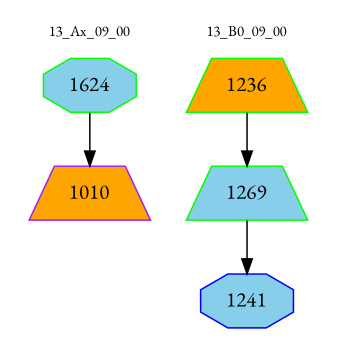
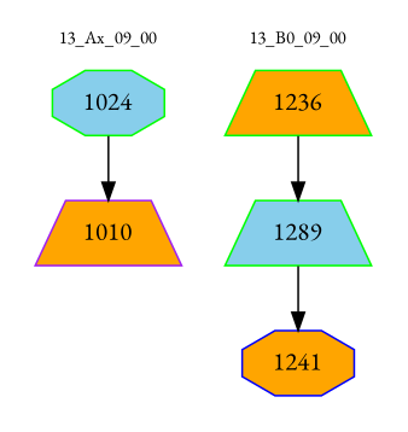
  digraph {
    fontname="EB Garamond"
    node [color=green fillcolor=orange fontname="EB Garamond" shape=trapezium style=filled]
    edge [color=black fontname="EB Garamond"]
-   n1 [fillcolor=skyblue label=1624 shape=octagon]
+   n1 [fillcolor=skyblue label=1024 shape=octagon]
    n2 [color=purple label=1010]
    n3 [label=1236]
-   n4 [color=blue fillcolor=skyblue label=1241 shape=octagon]
-   n5 [fillcolor=skyblue label=1269]
+   n4 [color=blue label=1241 shape=octagon]
+   n5 [fillcolor=skyblue label=1289]
    subgraph cluster_1 {
      color=white
      fontsize=10
      label="13_Ax_09_00"
      n1
      n2
    }
    subgraph cluster_2 {
      color=white
      fontsize=10
      label="13_B0_09_00"
      n3
      n4
      n5
    }
    n1 -> n2
    n3 -> n5
    n5 -> n4
  }
